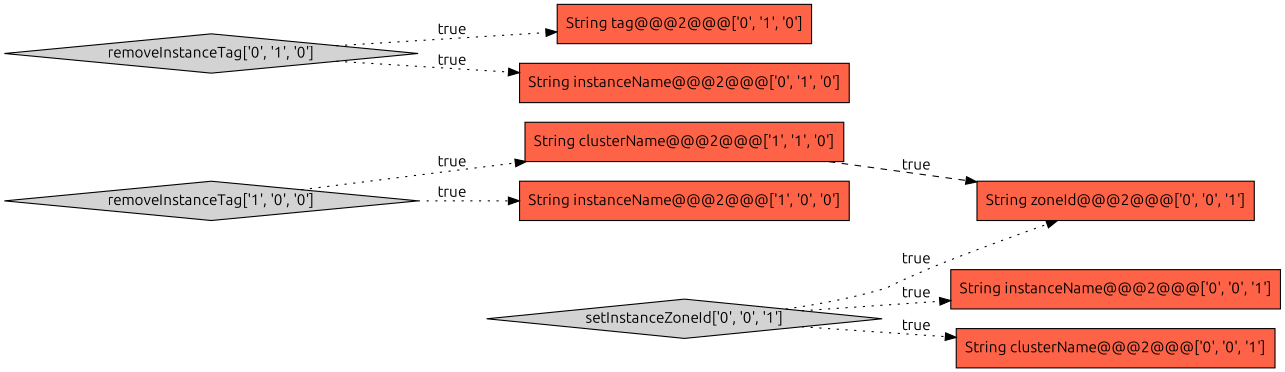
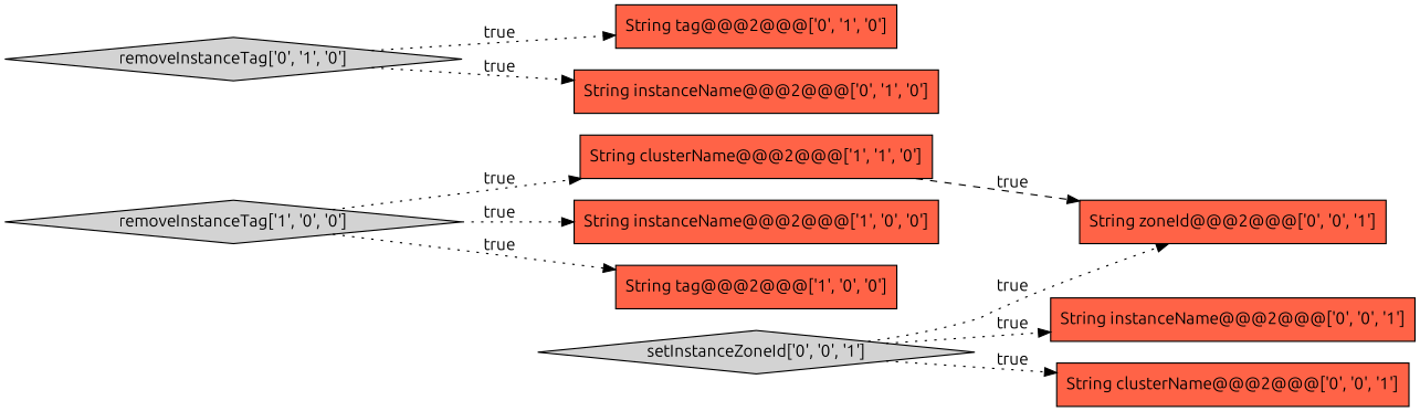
  digraph {
    fontname=Ubuntu
    rankdir=LR
    node [fillcolor=tomato fontname=Ubuntu shape=box style=filled]
    edge [fontname=Ubuntu style=dotted]
    n1 [label="String zoneId@@@2@@@['0', '0', '1']"]
    n2 [label="String clusterName@@@2@@@['1', '1', '0']"]
    n3 [label="String tag@@@2@@@['0', '1', '0']"]
    n4 [fillcolor=lightgray label="removeInstanceTag['0', '1', '0']" shape=diamond]
    n5 [label="String instanceName@@@2@@@['0', '1', '0']"]
    n6 [label="String instanceName@@@2@@@['0', '0', '1']"]
    n7 [label="String clusterName@@@2@@@['0', '0', '1']"]
    n8 [fillcolor=lightgray label="setInstanceZoneId['0', '0', '1']" shape=diamond]
    n9 [label="String instanceName@@@2@@@['1', '0', '0']"]
+   n10 [label="String tag@@@2@@@['1', '0', '0']"]
    n11 [fillcolor=lightgray label="removeInstanceTag['1', '0', '0']" shape=diamond]
    n2 -> n1 [label=true style=dashed]
    n4 -> n3 [label=true]
    n4 -> n5 [label=true]
    n8 -> n1 [label=true]
    n8 -> n6 [label=true]
    n8 -> n7 [label=true]
    n11 -> n2 [label=true]
    n11 -> n9 [label=true]
+   n11 -> n10 [label=true]
  }
